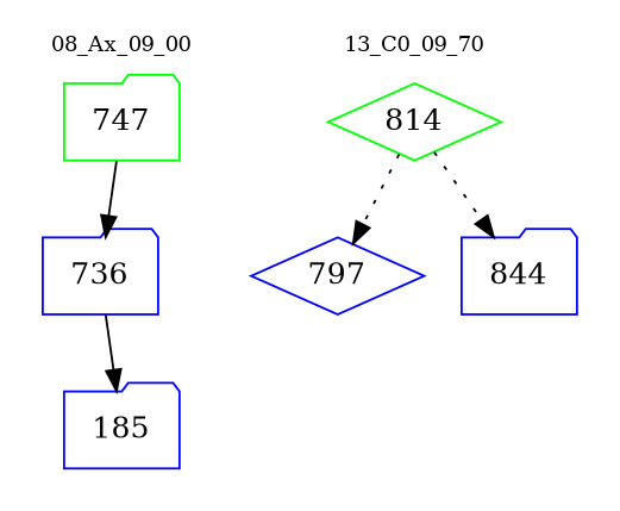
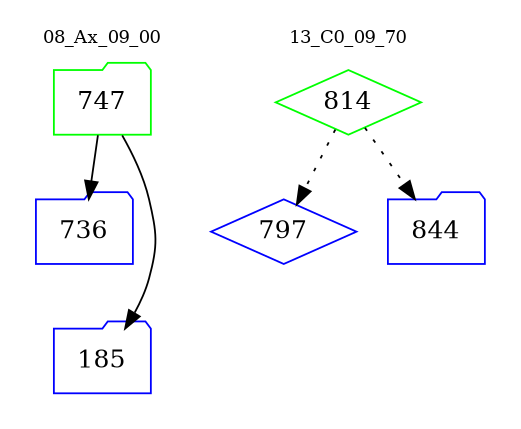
  digraph {
    node [color=blue shape=folder]
    edge [color=black style=solid]
    n1 [color=green label=747]
    n2 [label=736]
    n3 [label=185]
    n4 [color=green label=814 shape=diamond]
    n5 [label=797 shape=diamond]
    n6 [label=844]
    subgraph cluster_1 {
      color=white
      fontsize=10
      label="08_Ax_09_00"
      n1
      n2
      n3
    }
    subgraph cluster_2 {
      color=white
      fontsize=10
      label="13_C0_09_70"
      n4
      n5
      n6
    }
    n1 -> n2
-   n2 -> n3
+   n1 -> n3
    n4 -> n5 [style=dotted]
    n4 -> n6 [style=dotted]
  }
